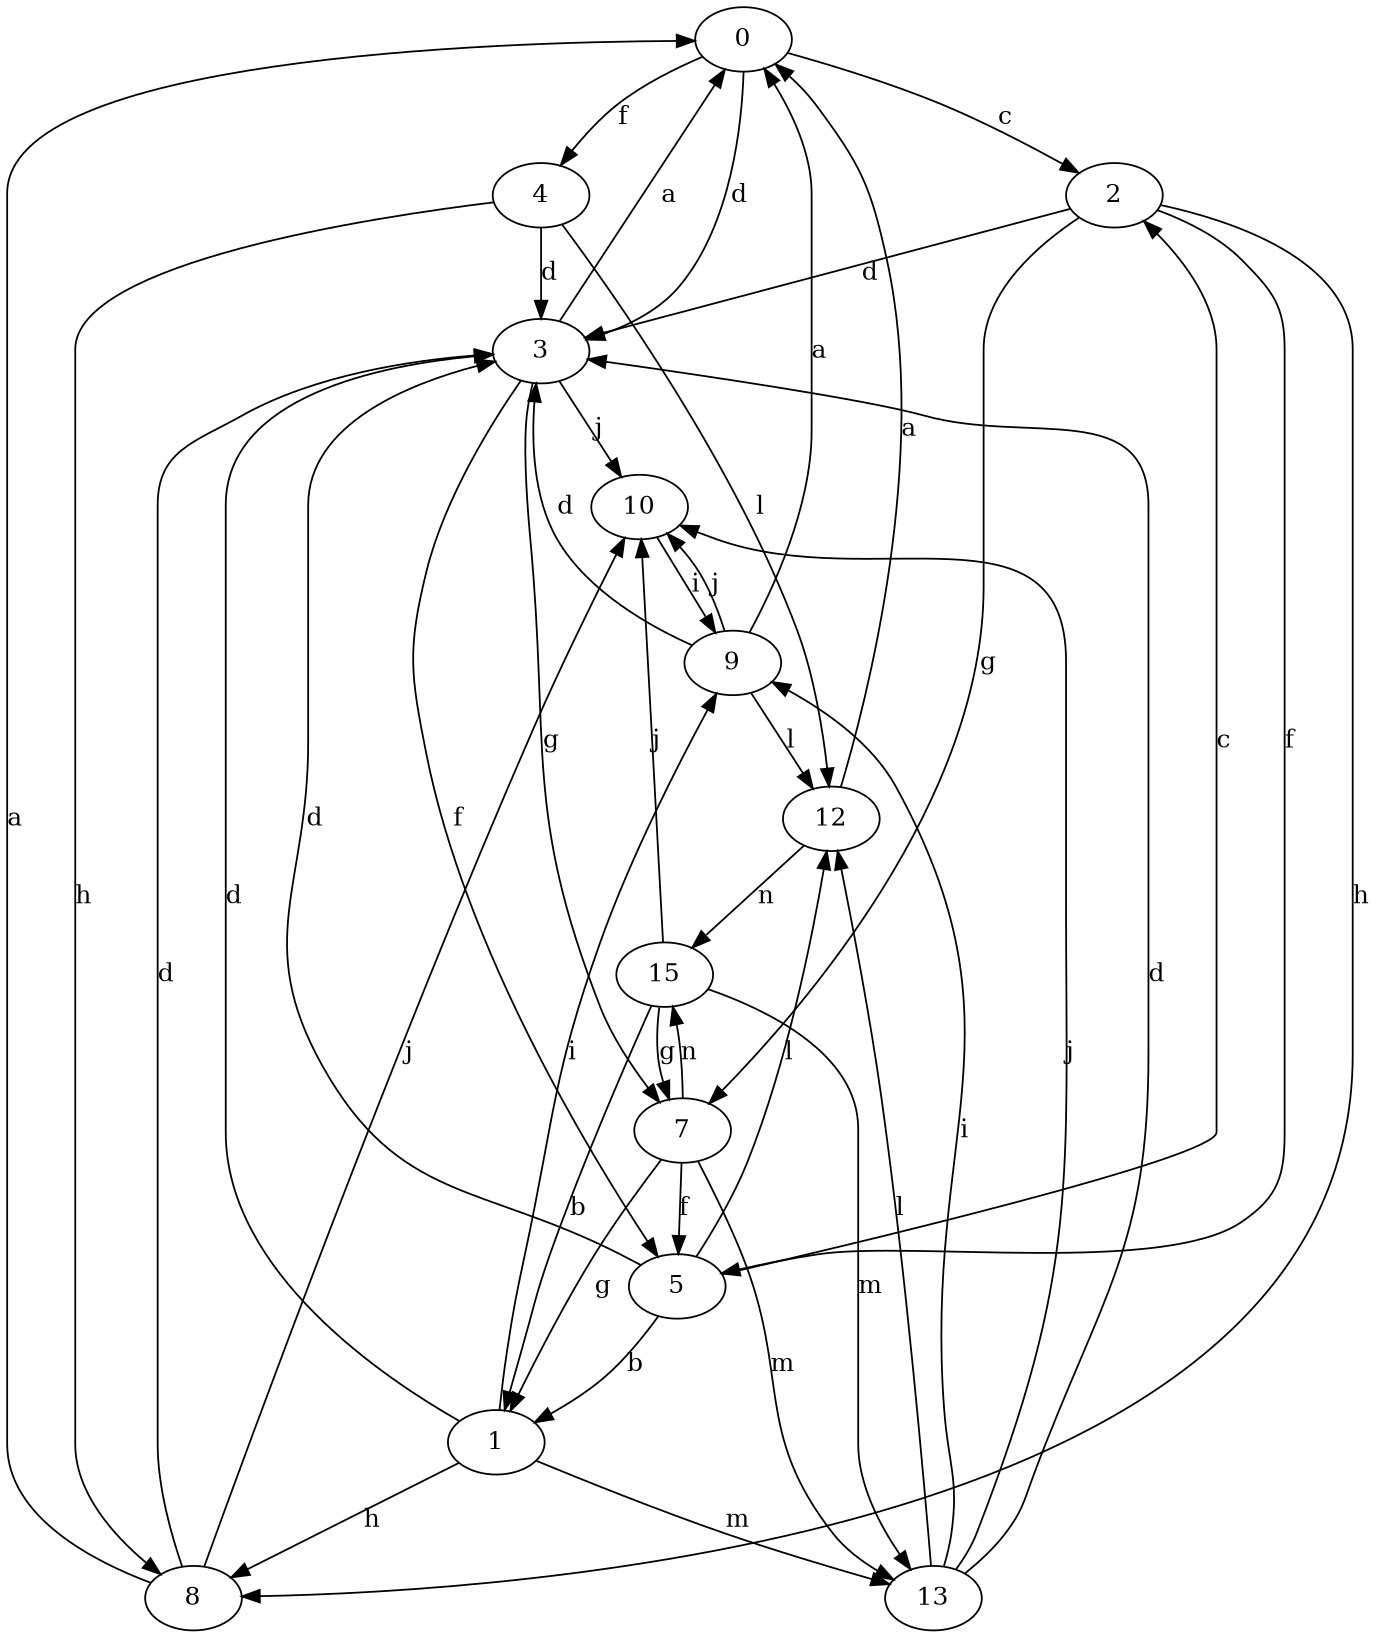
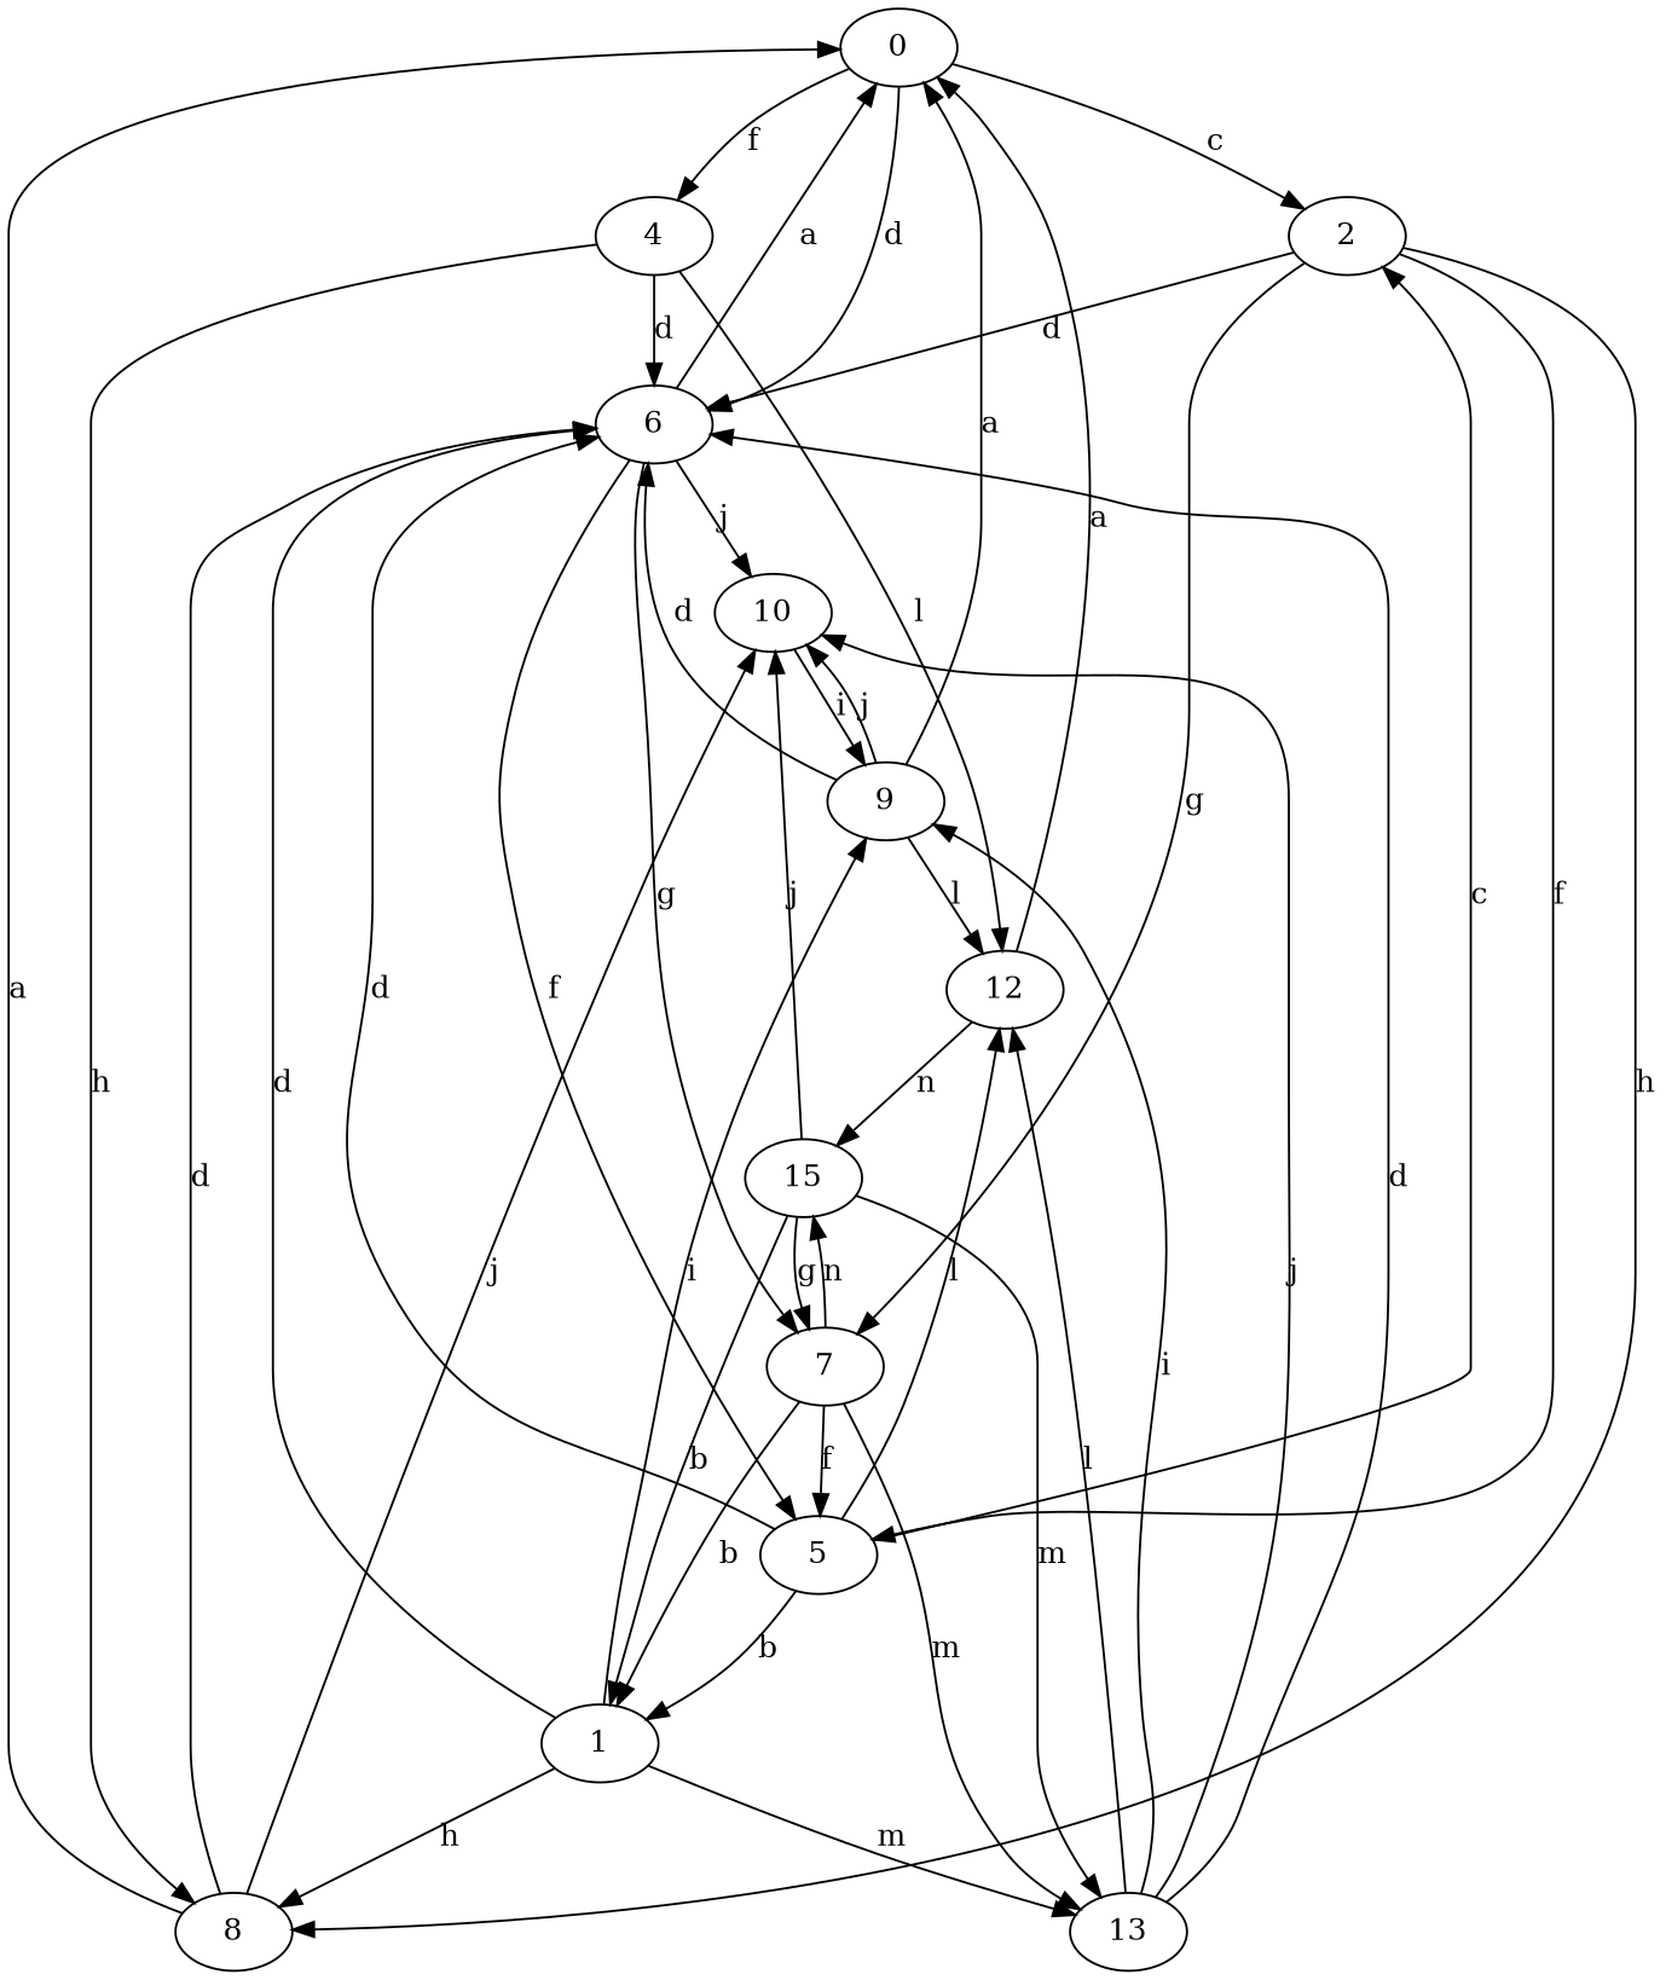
  strict digraph {
    0
    2
-   3
+   3 [label=6]
    4
    8
    5
    7
    10
    12
    1
    9
    13
    15
    0 -> 2 [label=c]
    0 -> 3 [label=d]
    0 -> 4 [label=f]
    2 -> 3 [label=d]
    2 -> 8 [label=h]
    2 -> 5 [label=f]
    2 -> 7 [label=g]
    3 -> 0 [label=a]
    3 -> 5 [label=f]
    3 -> 7 [label=g]
    3 -> 10 [label=j]
    4 -> 3 [label=d]
    4 -> 8 [label=h]
    4 -> 12 [label=l]
    8 -> 0 [label=a]
    8 -> 3 [label=d]
    8 -> 10 [label=j]
    5 -> 2 [label=c]
    5 -> 3 [label=d]
    5 -> 12 [label=l]
    5 -> 1 [label=b]
    7 -> 5 [label=f]
-   7 -> 1 [label=g]
+   7 -> 1 [label=b]
    7 -> 13 [label=m]
    7 -> 15 [label=n]
    10 -> 9 [label=i]
    12 -> 0 [label=a]
    12 -> 15 [label=n]
    1 -> 3 [label=d]
    1 -> 8 [label=h]
    1 -> 9 [label=i]
    1 -> 13 [label=m]
    9 -> 0 [label=a]
    9 -> 3 [label=d]
    9 -> 10 [label=j]
    9 -> 12 [label=l]
    13 -> 3 [label=d]
    13 -> 10 [label=j]
    13 -> 12 [label=l]
    13 -> 9 [label=i]
    15 -> 7 [label=g]
    15 -> 10 [label=j]
    15 -> 1 [label=b]
    15 -> 13 [label=m]
  }
